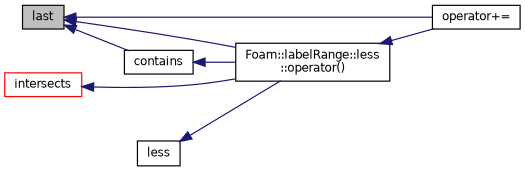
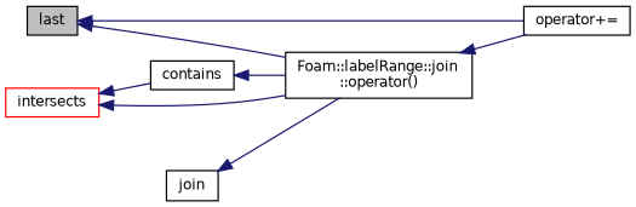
  digraph {
    rankdir=LR
    node [color=black fontname=Helvetica fontsize=10 shape=record]
    edge [color=midnightblue dir=back fontname=Helvetica fontsize=10 labelfontname=Helvetica labelfontsize=10 style=solid]
    n1 [fillcolor=grey75 fontcolor=black height=0.2 label=last style=filled width=0.4]
    n2 [height=0.2 label=contains width=0.4]
-   n3 [height=0.2 label="Foam::labelRange::less\l::operator()" width=0.4]
+   n3 [height=0.2 label="Foam::labelRange::join\l::operator()" width=0.4]
    n4 [height=0.2 label="operator+=" width=0.4]
    n5 [color=red height=0.2 label=intersects width=0.4]
-   n6 [height=0.2 label=less width=0.4]
-   n1 -> n2
+   n6 [height=0.2 label=join width=0.4]
+   n5 -> n2
    n1 -> n3
    n1 -> n4
    n2 -> n3
    n3 -> n4
    n5 -> n3
    n6 -> n3
  }
